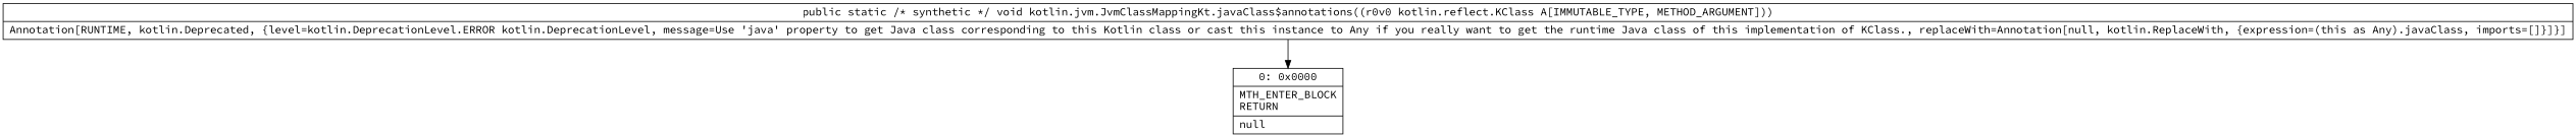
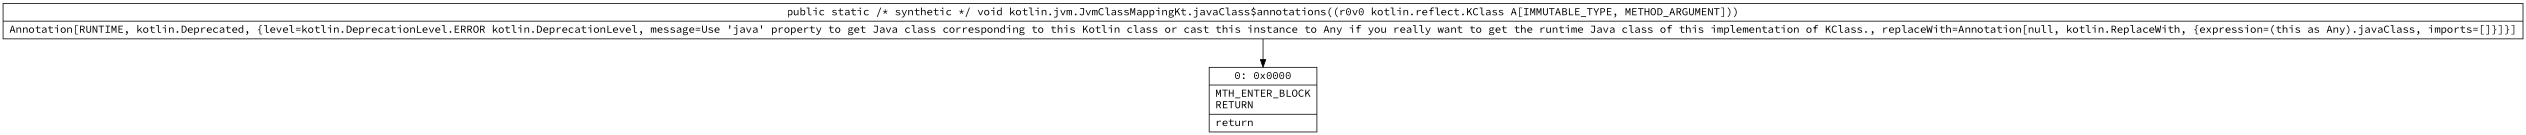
  digraph {
    fontname="Source Code Pro"
    node [shape=record fontname="Source Code Pro"]
-   n1 [label="{0\:\ 0x0000|MTH_ENTER_BLOCK\lRETURN\l|null\l}"]
+   n1 [label="{0\:\ 0x0000|MTH_ENTER_BLOCK\lRETURN\l|return\l}"]
    n2 [label="{public static \/* synthetic *\/ void kotlin.jvm.JvmClassMappingKt.javaClass$annotations((r0v0 kotlin.reflect.KClass A[IMMUTABLE_TYPE, METHOD_ARGUMENT]))  | Annotation[RUNTIME, kotlin.Deprecated, \{level=kotlin.DeprecationLevel.ERROR kotlin.DeprecationLevel, message=Use 'java' property to get Java class corresponding to this Kotlin class or cast this instance to Any if you really want to get the runtime Java class of this implementation of KClass., replaceWith=Annotation[null, kotlin.ReplaceWith, \{expression=(this as Any).javaClass, imports=[]\}]\}]\l}"]
    n2 -> n1 [fontname="Source Code Pro"]
  }
